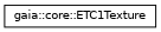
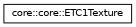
  digraph {
    rankdir=LR
-   n1 [color=black fillcolor=white fontname=Helvetica fontsize=10 height=0.2 label="gaia::core::ETC1Texture" shape=record style=filled width=0.4]
+   n1 [color=black fillcolor=white fontname=Helvetica fontsize=10 height=0.2 label="core::core::ETC1Texture" shape=record style=filled width=0.4]
  }
